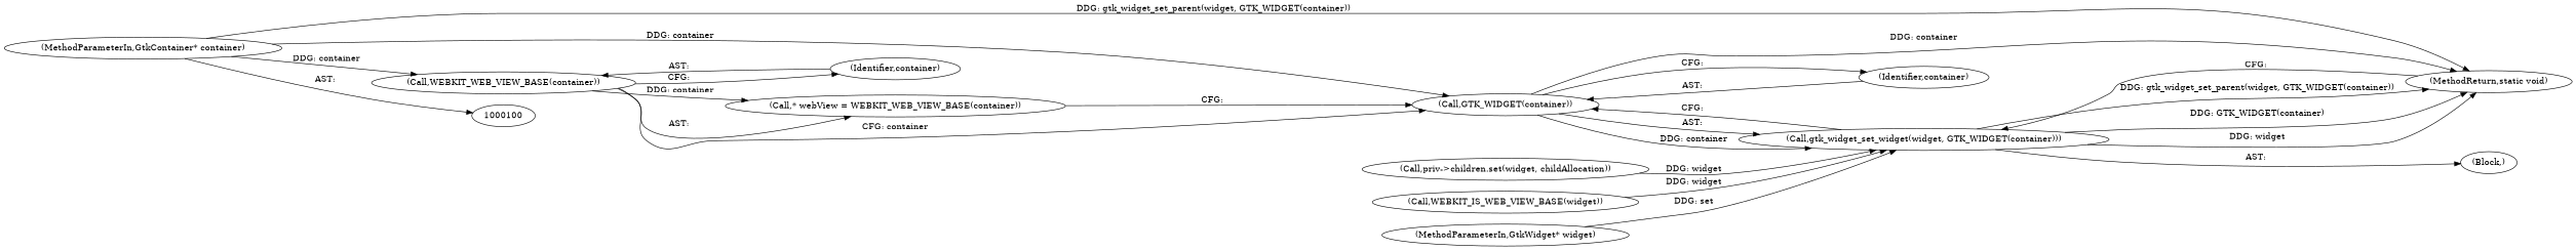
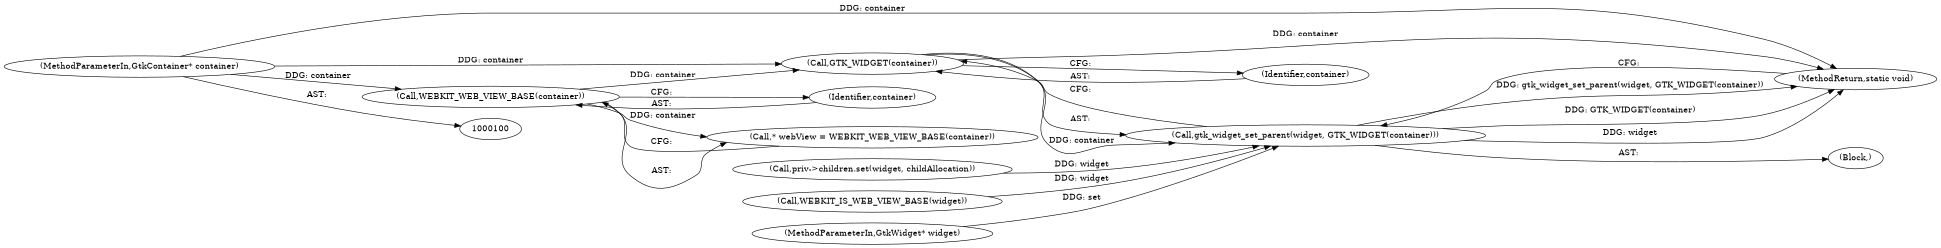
  digraph {
    rankdir=LR
    n1 [label="(Call,GTK_WIDGET(container))"]
-   n2 [label="(Call,gtk_widget_set_widget(widget, GTK_WIDGET(container)))"]
+   n2 [label="(Call,gtk_widget_set_parent(widget, GTK_WIDGET(container)))"]
    n3 [label="(MethodReturn,static void)"]
    n4 [label="(Identifier,container)"]
    n5 [label="(Block,)"]
    n6 [label="(Call,WEBKIT_WEB_VIEW_BASE(container))"]
    n7 [label="(Call,* webView = WEBKIT_WEB_VIEW_BASE(container))"]
    n8 [label="(Identifier,container)"]
    n9 [label="(MethodParameterIn,GtkContainer* container)"]
    1000100
    n11 [label="(Call,priv->children.set(widget, childAllocation))"]
    n12 [label="(Call,WEBKIT_IS_WEB_VIEW_BASE(widget))"]
    n13 [label="(MethodParameterIn,GtkWidget* widget)"]
    n1 -> n2 [label="AST: "]
    n1 -> n2 [label="DDG: container"]
    n1 -> n3 [label="DDG: container"]
    n1 -> n4 [label="CFG: "]
    n2 -> n1 [label="CFG: "]
    n2 -> n3 [label="DDG: gtk_widget_set_parent(widget, GTK_WIDGET(container))"]
    n2 -> n3 [label="DDG: GTK_WIDGET(container)"]
    n2 -> n3 [label="DDG: widget"]
    n2 -> n5 [label="AST: "]
    n3 -> n2 [label="CFG: "]
    n4 -> n1 [label="AST: "]
-   n6 -> n1 [label="CFG: container"]
+   n6 -> n1 [label="DDG: container"]
    n6 -> n7 [label="AST: "]
    n6 -> n7 [label="DDG: container"]
    n6 -> n8 [label="CFG: "]
-   n7 -> n1 [label="CFG: "]
+   n7 -> n6 [label="CFG: "]
    n8 -> n6 [label="AST: "]
    n9 -> n1 [label="DDG: container"]
-   n9 -> n3 [label="DDG: gtk_widget_set_parent(widget, GTK_WIDGET(container))"]
+   n9 -> n3 [label="DDG: container"]
    n9 -> n6 [label="DDG: container"]
    n9 -> 1000100 [label="AST: "]
    n11 -> n2 [label="DDG: widget"]
    n12 -> n2 [label="DDG: widget"]
    n13 -> n2 [label="DDG: set"]
  }
